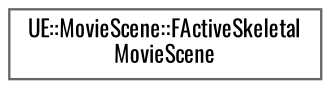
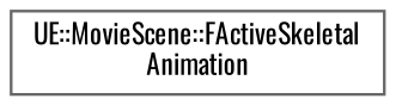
  digraph {
    rankdir=TB
    fontname=Oswald
-   n1 [color=grey40 fillcolor=white fontname=Oswald fontsize=10 height=0.2 label="UE::MovieScene::FActiveSkeletal\lMovieScene" shape=box style=filled width=0.4]
+   n1 [color=grey40 fillcolor=white fontname=Oswald fontsize=10 height=0.2 label="UE::MovieScene::FActiveSkeletal\lAnimation" shape=box style=filled width=0.4]
  }
